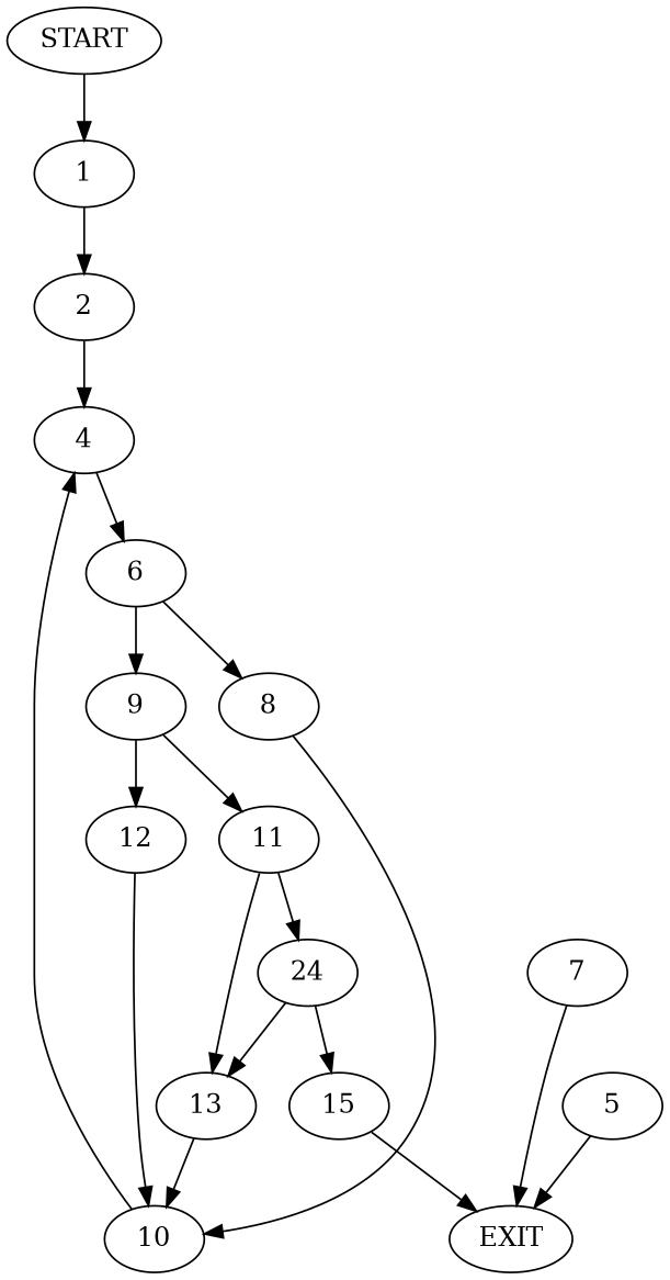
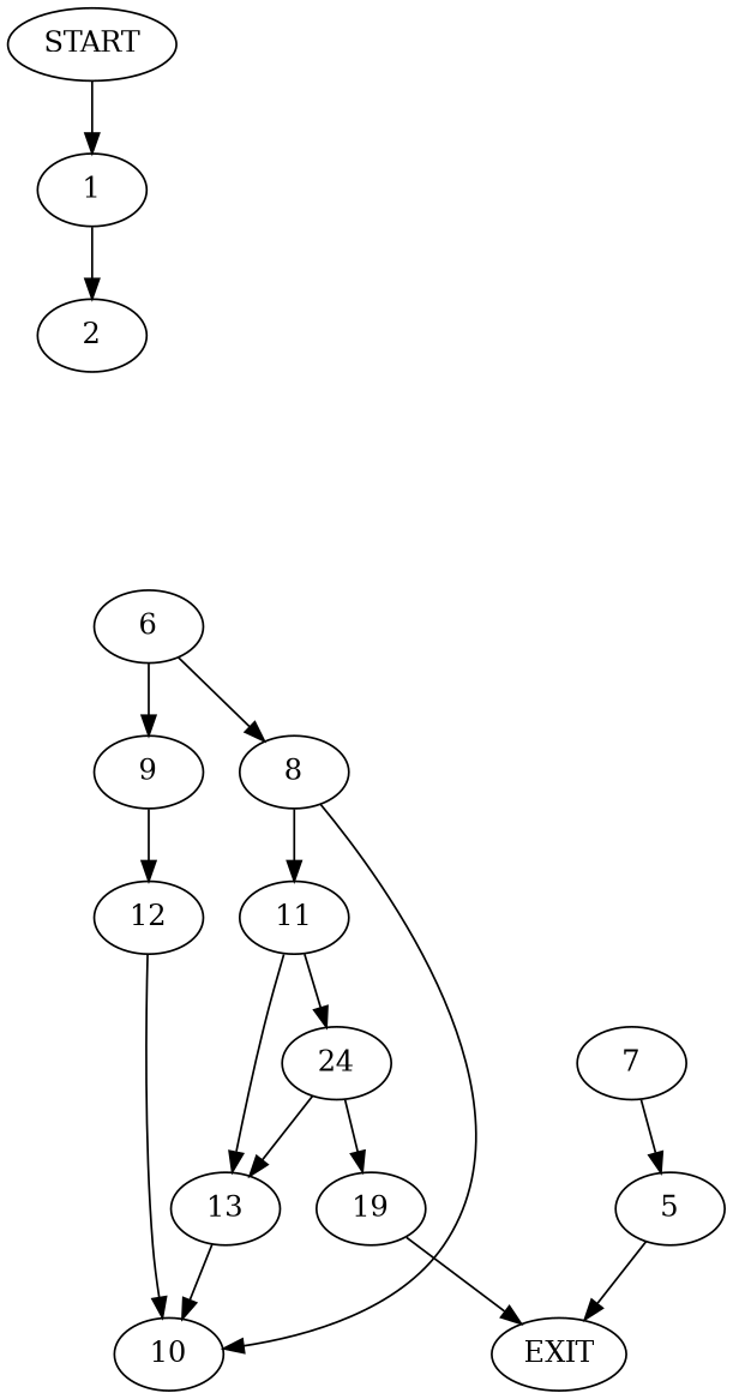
  digraph {
    n1 [label=START]
    1
    2
    n4 [label=EXIT]
-   4
    6
    5
    8
    9
    7
    10
    11
    12
    13
    n15 [label=24]
-   15
+   15 [label=19]
    n1 -> 1
    1 -> 2
-   2 -> 4
-   4 -> 6
    6 -> 8
    6 -> 9
    5 -> n4
    8 -> 10
-   9 -> 11
+   8 -> 11
    9 -> 12
-   7 -> n4
-   10 -> 4
+   7 -> 5
    11 -> 13
    11 -> n15
    12 -> 10
    13 -> 10
    n15 -> 13
    n15 -> 15
    15 -> n4
  }
